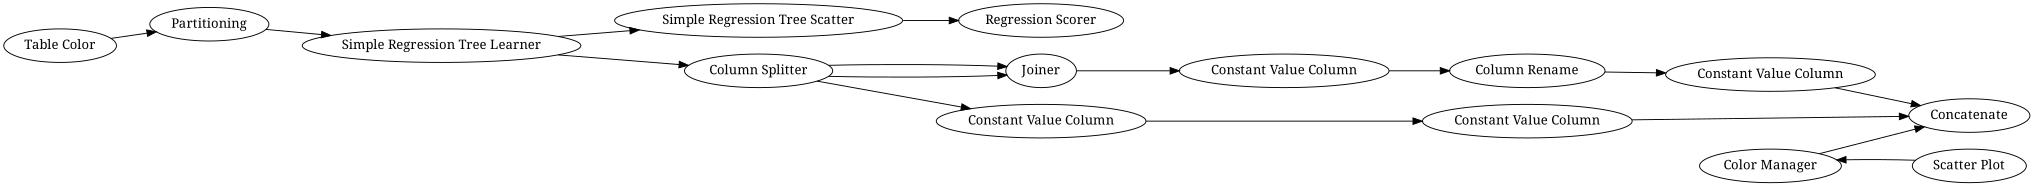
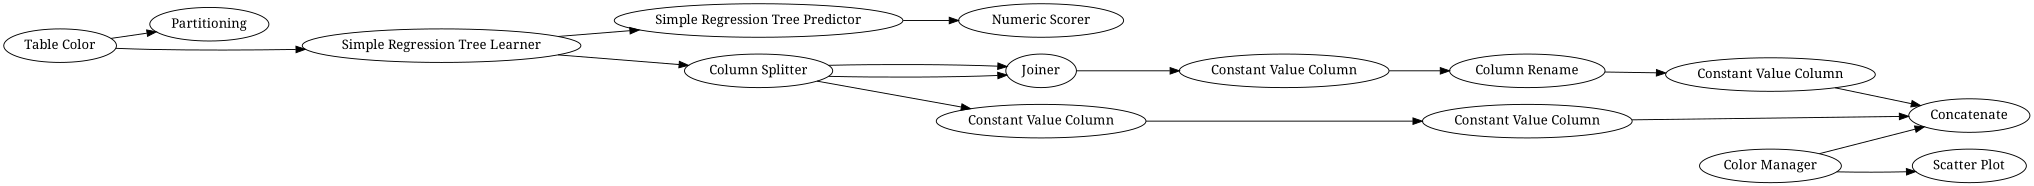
  digraph {
    fontname="Noto Serif"
    rankdir=LR
    node [fontname="Noto Serif"]
    edge [fontname="Noto Serif"]
    n1 [label=Partitioning]
    n2 [label="Simple Regression Tree Learner"]
-   n3 [label="Simple Regression Tree Scatter"]
+   n3 [label="Simple Regression Tree Predictor"]
    n4 [label="Column Splitter"]
-   n5 [label="Regression Scorer"]
+   n5 [label="Numeric Scorer"]
    n6 [label=Joiner]
    n7 [label="Constant Value Column"]
    n8 [label="Table Color"]
    n9 [label="Constant Value Column"]
    n10 [label="Constant Value Column"]
    n11 [label="Column Rename"]
    n12 [label=Concatenate]
    n13 [label="Color Manager"]
    n14 [label="Scatter Plot"]
    n15 [label="Constant Value Column"]
-   n1 -> n2
+   n8 -> n2
    n2 -> n3
    n2 -> n4
    n3 -> n5
    n4 -> n6
    n4 -> n6
    n4 -> n7
    n6 -> n9
    n7 -> n10
    n8 -> n1
    n9 -> n11
    n10 -> n12
    n11 -> n15
    n13 -> n12
-   n14 -> n13
+   n13 -> n14
    n15 -> n12
  }
